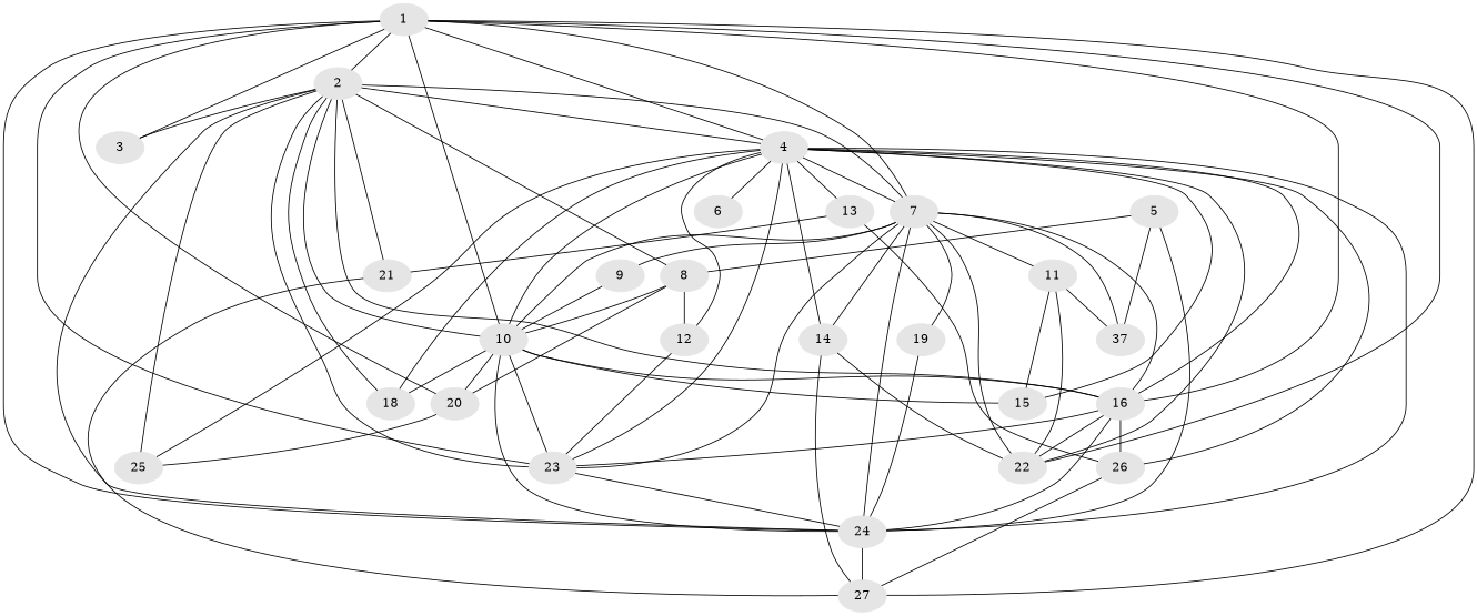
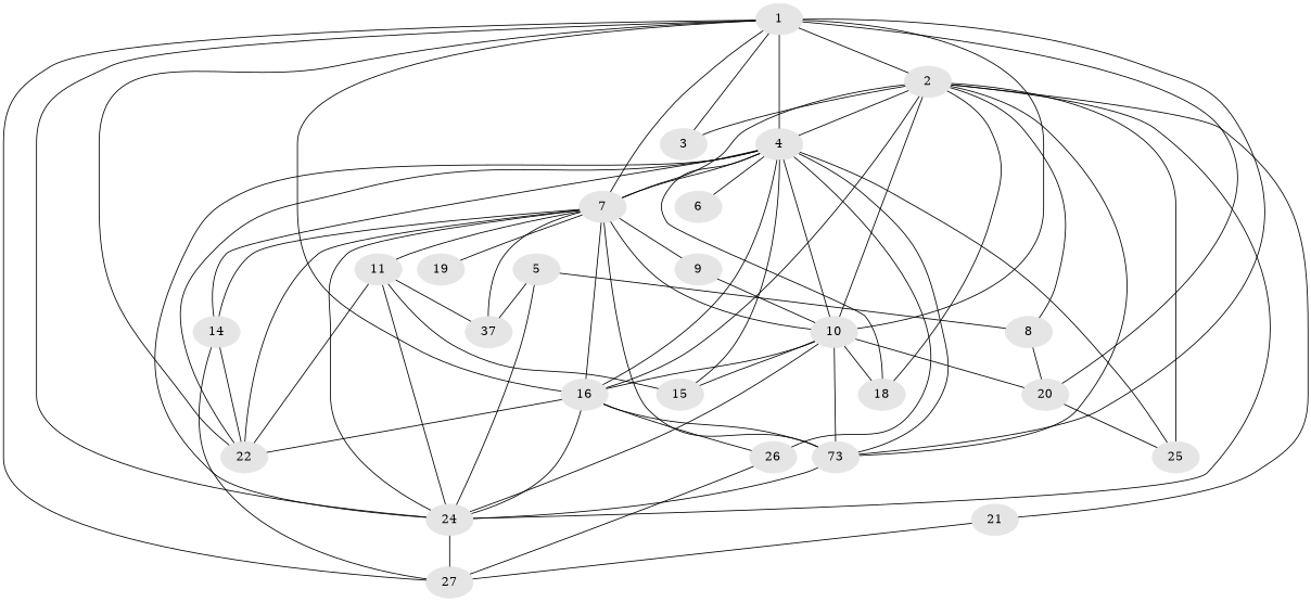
  graph {
    node [color=gray90 style=filled]
    edge [weight=1.0]
    1
    2
    3
    4
    7
    10
    16
    20
    22
-   23
+   23 [label=73]
    24
    27
    8
    18
    21
    25
    6
-   12
-   13
    14
    15
    26
    n23 [label=37]
    9
    11
    19
    5
    1 -- 2 [weight=4.0]
    1 -- 3
    1 -- 4 [weight=2.0]
    1 -- 7 [weight=2.0]
    1 -- 10 [weight=2.0]
    1 -- 16 [weight=2.0]
    1 -- 20
    1 -- 22
    1 -- 23 [weight=2.0]
    1 -- 24 [weight=2.0]
    1 -- 27
    2 -- 3
    2 -- 4 [weight=2.0]
    2 -- 7 [weight=2.0]
    2 -- 10 [weight=2.0]
    2 -- 16 [weight=3.0]
    2 -- 23 [weight=2.0]
    2 -- 24 [weight=2.0]
    2 -- 8
    2 -- 18
    2 -- 21
    2 -- 25
    4 -- 7 [weight=3.0]
    4 -- 10 [weight=2.0]
    4 -- 16
    4 -- 22
    4 -- 23
    4 -- 24
    4 -- 18
    4 -- 25
    4 -- 6
-   4 -- 12
-   4 -- 13 [weight=2.0]
    4 -- 14
    4 -- 15
    4 -- 26
    7 -- 10
    7 -- 16 [weight=2.0]
    7 -- 22
    7 -- 23
    7 -- 24 [weight=2.0]
    7 -- 14
    7 -- n23
    7 -- 9
    7 -- 11
    7 -- 19
    10 -- 16
    10 -- 20
    10 -- 23 [weight=3.0]
    10 -- 24
    10 -- 18
    10 -- 15
    16 -- 22
    16 -- 23
    16 -- 24
    16 -- 26 [weight=2.0]
    20 -- 25
    23 -- 24
    24 -- 27
-   8 -- 10
    8 -- 20
-   8 -- 12
    21 -- 27
-   12 -- 23
-   13 -- 21
-   13 -- 26
    14 -- 22
    14 -- 27
    26 -- 27
    9 -- 10
    11 -- 22
    11 -- 15
    11 -- n23
-   19 -- 24
+   11 -- 24
    5 -- 24
    5 -- 8
    5 -- n23
  }
